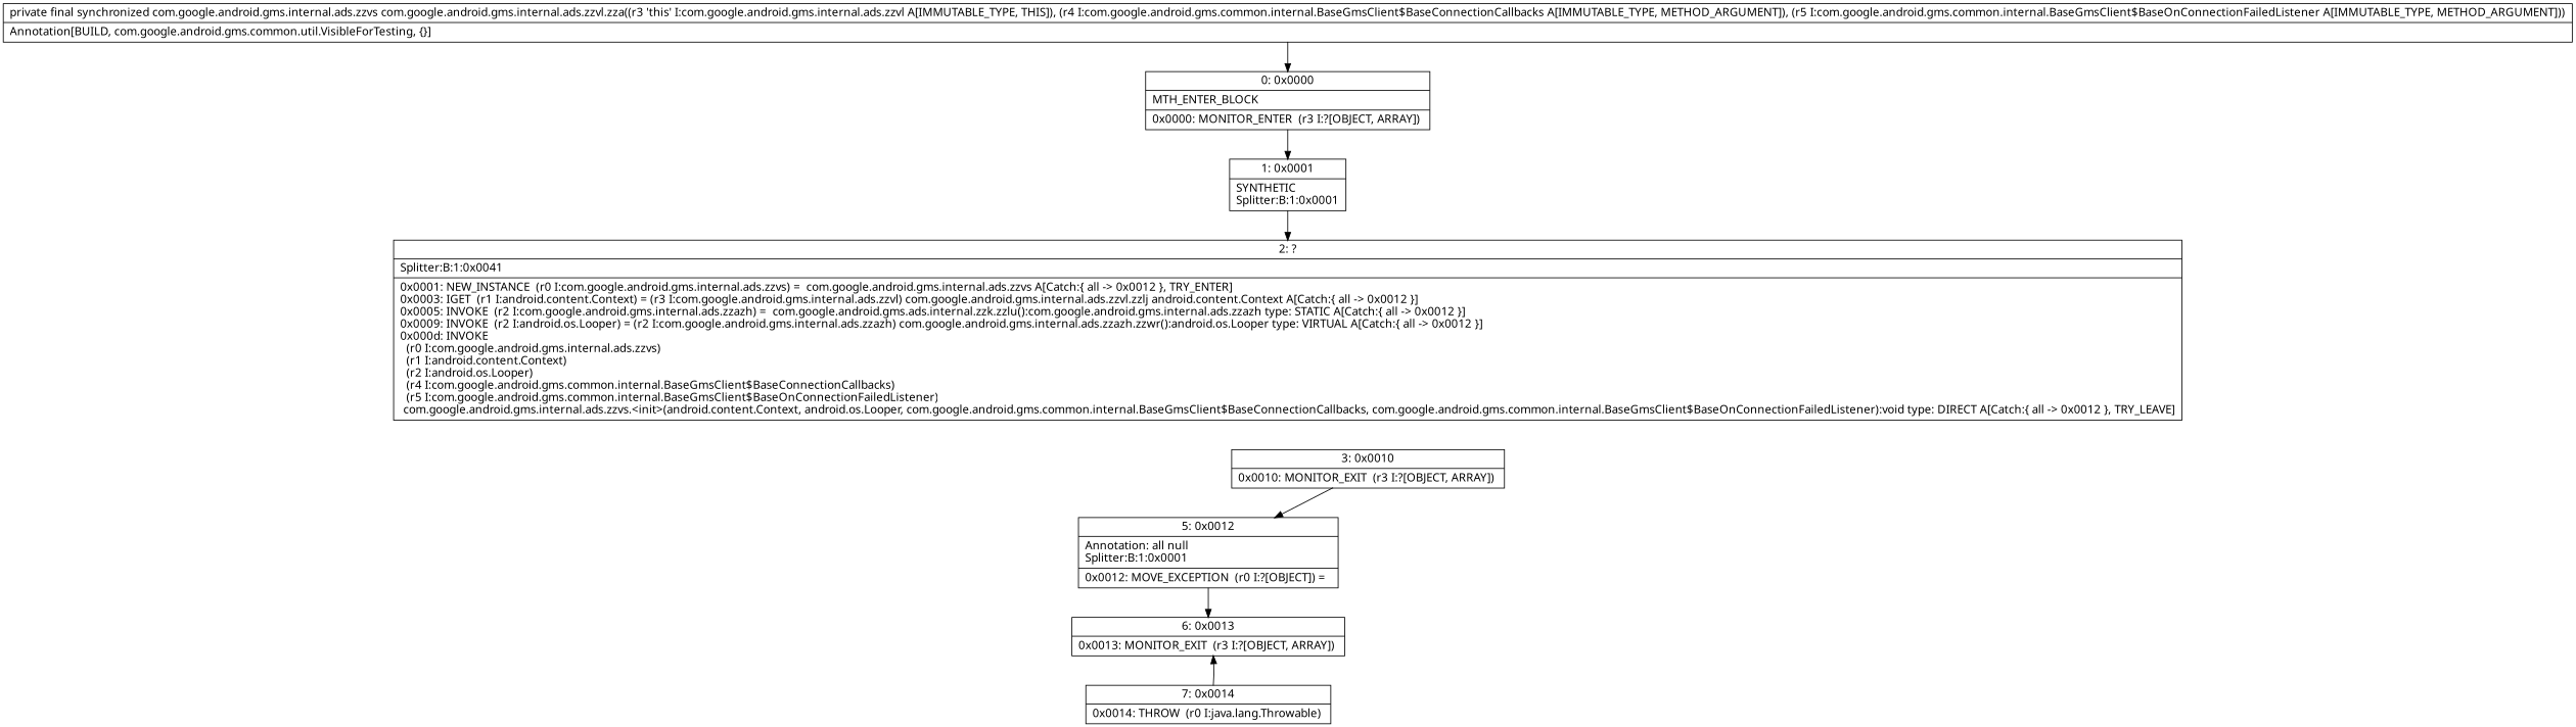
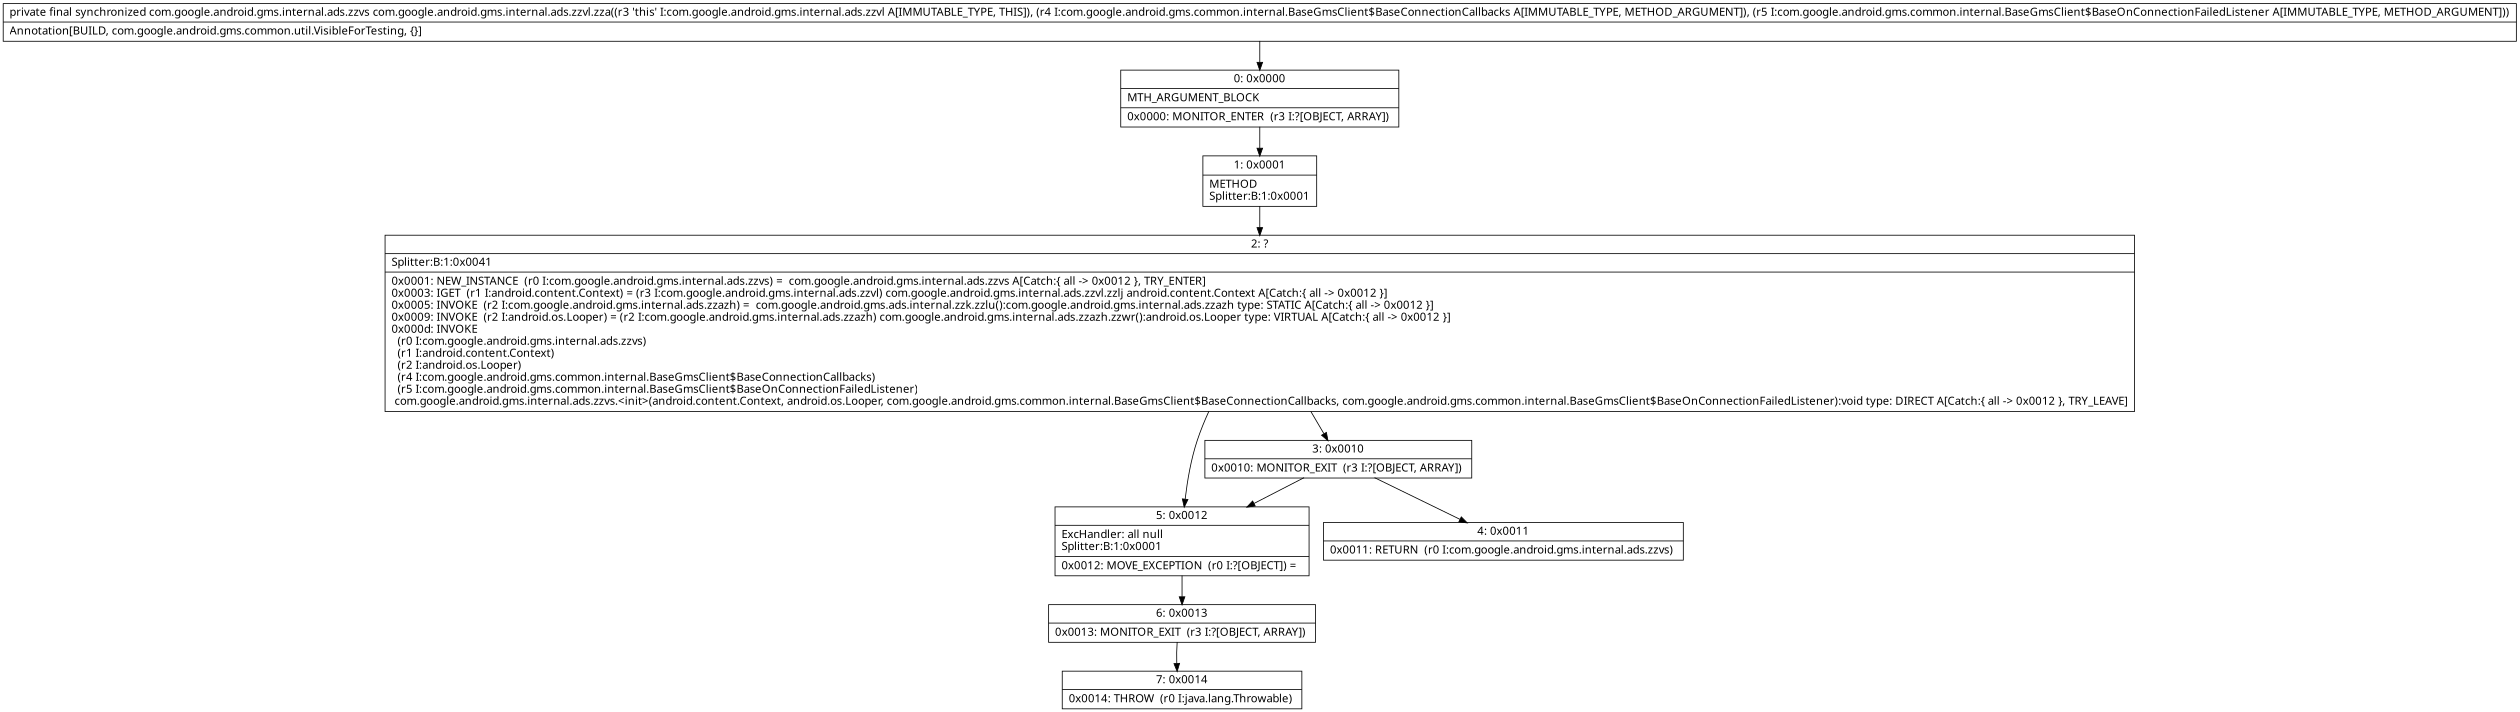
  digraph {
    fontname="Noto Sans"
    node [fontname="Noto Sans" shape=record]
    edge [fontname="Noto Sans"]
-   n1 [label="{0\:\ 0x0000|MTH_ENTER_BLOCK\l|0x0000: MONITOR_ENTER  (r3 I:?[OBJECT, ARRAY]) \l}"]
-   n2 [label="{1\:\ 0x0001|SYNTHETIC\lSplitter:B:1:0x0001\l}"]
+   n1 [label="{0\:\ 0x0000|MTH_ARGUMENT_BLOCK\l|0x0000: MONITOR_ENTER  (r3 I:?[OBJECT, ARRAY]) \l}"]
+   n2 [label="{1\:\ 0x0001|METHOD\lSplitter:B:1:0x0001\l}"]
    n3 [label="{2\:\ ?|Splitter:B:1:0x0041\l|0x0001: NEW_INSTANCE  (r0 I:com.google.android.gms.internal.ads.zzvs) =  com.google.android.gms.internal.ads.zzvs A[Catch:\{ all \-\> 0x0012 \}, TRY_ENTER]\l0x0003: IGET  (r1 I:android.content.Context) = (r3 I:com.google.android.gms.internal.ads.zzvl) com.google.android.gms.internal.ads.zzvl.zzlj android.content.Context A[Catch:\{ all \-\> 0x0012 \}]\l0x0005: INVOKE  (r2 I:com.google.android.gms.internal.ads.zzazh) =  com.google.android.gms.ads.internal.zzk.zzlu():com.google.android.gms.internal.ads.zzazh type: STATIC A[Catch:\{ all \-\> 0x0012 \}]\l0x0009: INVOKE  (r2 I:android.os.Looper) = (r2 I:com.google.android.gms.internal.ads.zzazh) com.google.android.gms.internal.ads.zzazh.zzwr():android.os.Looper type: VIRTUAL A[Catch:\{ all \-\> 0x0012 \}]\l0x000d: INVOKE  \l  (r0 I:com.google.android.gms.internal.ads.zzvs)\l  (r1 I:android.content.Context)\l  (r2 I:android.os.Looper)\l  (r4 I:com.google.android.gms.common.internal.BaseGmsClient$BaseConnectionCallbacks)\l  (r5 I:com.google.android.gms.common.internal.BaseGmsClient$BaseOnConnectionFailedListener)\l com.google.android.gms.internal.ads.zzvs.\<init\>(android.content.Context, android.os.Looper, com.google.android.gms.common.internal.BaseGmsClient$BaseConnectionCallbacks, com.google.android.gms.common.internal.BaseGmsClient$BaseOnConnectionFailedListener):void type: DIRECT A[Catch:\{ all \-\> 0x0012 \}, TRY_LEAVE]\l}"]
-   n4 [label="{5\:\ 0x0012|Annotation: all null\lSplitter:B:1:0x0001\l|0x0012: MOVE_EXCEPTION  (r0 I:?[OBJECT]) =  \l}"]
+   n4 [label="{5\:\ 0x0012|ExcHandler: all null\lSplitter:B:1:0x0001\l|0x0012: MOVE_EXCEPTION  (r0 I:?[OBJECT]) =  \l}"]
    n5 [label="{3\:\ 0x0010|0x0010: MONITOR_EXIT  (r3 I:?[OBJECT, ARRAY]) \l}"]
    n6 [label="{6\:\ 0x0013|0x0013: MONITOR_EXIT  (r3 I:?[OBJECT, ARRAY]) \l}"]
+   n7 [label="{4\:\ 0x0011|0x0011: RETURN  (r0 I:com.google.android.gms.internal.ads.zzvs) \l}"]
    n8 [label="{7\:\ 0x0014|0x0014: THROW  (r0 I:java.lang.Throwable) \l}"]
    n9 [label="{private final synchronized com.google.android.gms.internal.ads.zzvs com.google.android.gms.internal.ads.zzvl.zza((r3 'this' I:com.google.android.gms.internal.ads.zzvl A[IMMUTABLE_TYPE, THIS]), (r4 I:com.google.android.gms.common.internal.BaseGmsClient$BaseConnectionCallbacks A[IMMUTABLE_TYPE, METHOD_ARGUMENT]), (r5 I:com.google.android.gms.common.internal.BaseGmsClient$BaseOnConnectionFailedListener A[IMMUTABLE_TYPE, METHOD_ARGUMENT]))  | Annotation[BUILD, com.google.android.gms.common.util.VisibleForTesting, \{\}]\l}"]
    n1 -> n2
    n2 -> n3
+   n3 -> n4
+   n3 -> n5
    n4 -> n6
    n5 -> n4
-   n8 -> n6
+   n5 -> n7
+   n6 -> n8
    n9 -> n1
  }
